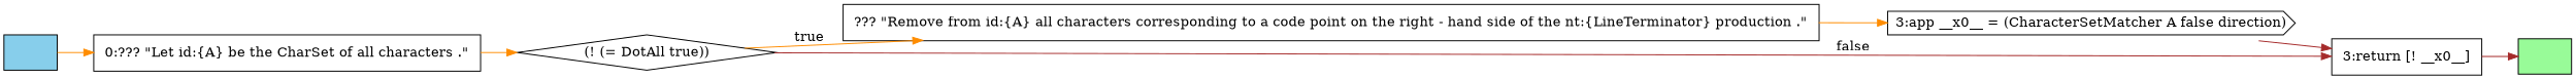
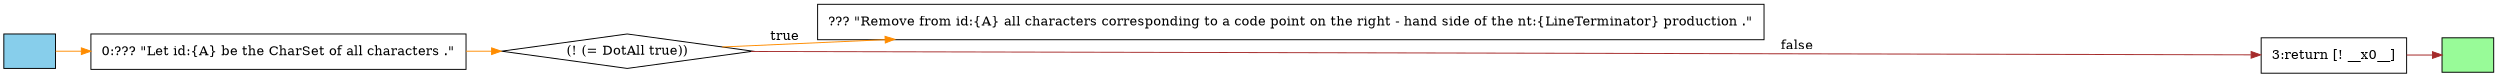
  digraph {
    rankdir=LR
    node [color=black fillcolor=white shape=none style=filled]
    edge [color=darkorange]
    n1 [fillcolor=skyblue label=" " shape=box]
    n2 [label=<<font color="black">     <table border="0" cellborder="1" cellspacing="0" cellpadding="10">       <tr><td align="left">0:??? &quot;Let id:{A} be the CharSet of all characters .&quot;</td></tr>     </table>   </font>> margin=0]
    n3 [label=<<font color="black">(! (= DotAll true))</font>> shape=diamond]
    n4 [label=<<font color="black">     <table border="0" cellborder="1" cellspacing="0" cellpadding="10">       <tr><td align="left">??? &quot;Remove from id:{A} all characters corresponding to a code point on the right - hand side of the nt:{LineTerminator} production .&quot;</td></tr>     </table>   </font>> margin=0]
    n5 [label=<<font color="black">     <table border="0" cellborder="1" cellspacing="0" cellpadding="10">       <tr><td align="left">3:return [! __x0__]</td></tr>     </table>   </font>> margin=0]
-   n6 [label=<<font color="black">3:app __x0__ = (CharacterSetMatcher A false direction)</font>> shape=cds]
    n7 [fillcolor=palegreen label=" " shape=box]
    n1 -> n2
    n2 -> n3
    n3 -> n4 [label=<<font color="black">true</font>>]
    n3 -> n5 [color=brown label=<<font color="black">false</font>>]
-   n4 -> n6
    n5 -> n7 [color=brown]
-   n6 -> n5 [color=brown]
  }
